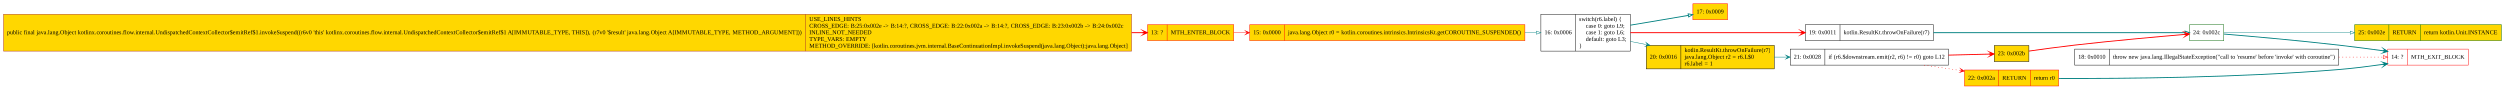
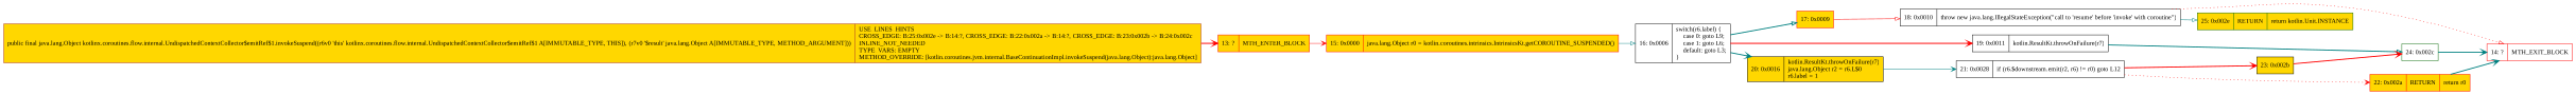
  digraph {
    fontname="Liberation Serif"
    rankdir=LR
    node [color=black fillcolor=gold fontname="Liberation Serif" shape=record style=filled]
    edge [arrowhead=vee color=red fontname="Liberation Serif" style=bold]
    n1 [color=red label="{13\:\ ?|MTH_ENTER_BLOCK\l}"]
    n2 [color=red label="{15\:\ 0x0000|java.lang.Object r0 = kotlin.coroutines.intrinsics.IntrinsicsKt.getCOROUTINE_SUSPENDED()\l}"]
    n3 [fillcolor=white label="{16\:\ 0x0006|switch(r6.label) \{\l    case 0: goto L9;\l    case 1: goto L6;\l    default: goto L3;\l\}\l}"]
    n4 [color=red label="{17\:\ 0x0009}"]
    n5 [fillcolor=white label="{19\:\ 0x0011|kotlin.ResultKt.throwOnFailure(r7)\l}"]
    n6 [label="{20\:\ 0x0016|kotlin.ResultKt.throwOnFailure(r7)\ljava.lang.Object r2 = r6.L$0\lr6.label = 1\l}"]
    n7 [fillcolor=white label="{18\:\ 0x0010|throw new java.lang.IllegalStateException(\"call to 'resume' before 'invoke' with coroutine\")\l}"]
    n8 [color=darkgreen fillcolor=white label="{24\:\ 0x002c}"]
    n9 [fillcolor=white label="{21\:\ 0x0028|if (r6.$downstream.emit(r2, r6) != r0) goto L12\l}"]
    n10 [color=red fillcolor=white label="{14\:\ ?|MTH_EXIT_BLOCK\l}"]
    n11 [color=darkgreen label="{25\:\ 0x002e|RETURN\l|return kotlin.Unit.INSTANCE\l}"]
    n12 [color=red label="{22\:\ 0x002a|RETURN\l|return r0\l}"]
    n13 [label="{23\:\ 0x002b}"]
    n14 [color=brown label="{public final java.lang.Object kotlinx.coroutines.flow.internal.UndispatchedContextCollector$emitRef$1.invokeSuspend((r6v0 'this' kotlinx.coroutines.flow.internal.UndispatchedContextCollector$emitRef$1 A[IMMUTABLE_TYPE, THIS]), (r7v0 '$result' java.lang.Object A[IMMUTABLE_TYPE, METHOD_ARGUMENT]))  | USE_LINES_HINTS\lCROSS_EDGE: B:25:0x002e \-\> B:14:?, CROSS_EDGE: B:22:0x002a \-\> B:14:?, CROSS_EDGE: B:23:0x002b \-\> B:24:0x002c\lINLINE_NOT_NEEDED\lTYPE_VARS: EMPTY\lMETHOD_OVERRIDE: [kotlin.coroutines.jvm.internal.BaseContinuationImpl.invokeSuspend(java.lang.Object):java.lang.Object]\l}"]
    n1 -> n2 [style=solid]
    n2 -> n3 [arrowhead=onormal color=teal style=solid]
    n3 -> n4 [arrowhead=onormal color=teal]
    n3 -> n5
-   n3 -> n6 [color=teal style=solid]
+   n3 -> n6 [color=teal]
+   n4 -> n7 [arrowhead=onormal style=solid]
    n5 -> n8 [arrowhead=onormal color=teal]
    n6 -> n9 [color=teal style=solid]
    n7 -> n10 [arrowhead=onormal style=dotted]
    n8 -> n10 [color=teal]
-   n8 -> n11 [arrowhead=onormal color=teal style=solid]
+   n7 -> n11 [arrowhead=onormal color=teal style=solid]
    n9 -> n12 [style=dotted]
    n9 -> n13
    n12 -> n10 [color=teal]
    n13 -> n8
    n14 -> n1
  }
